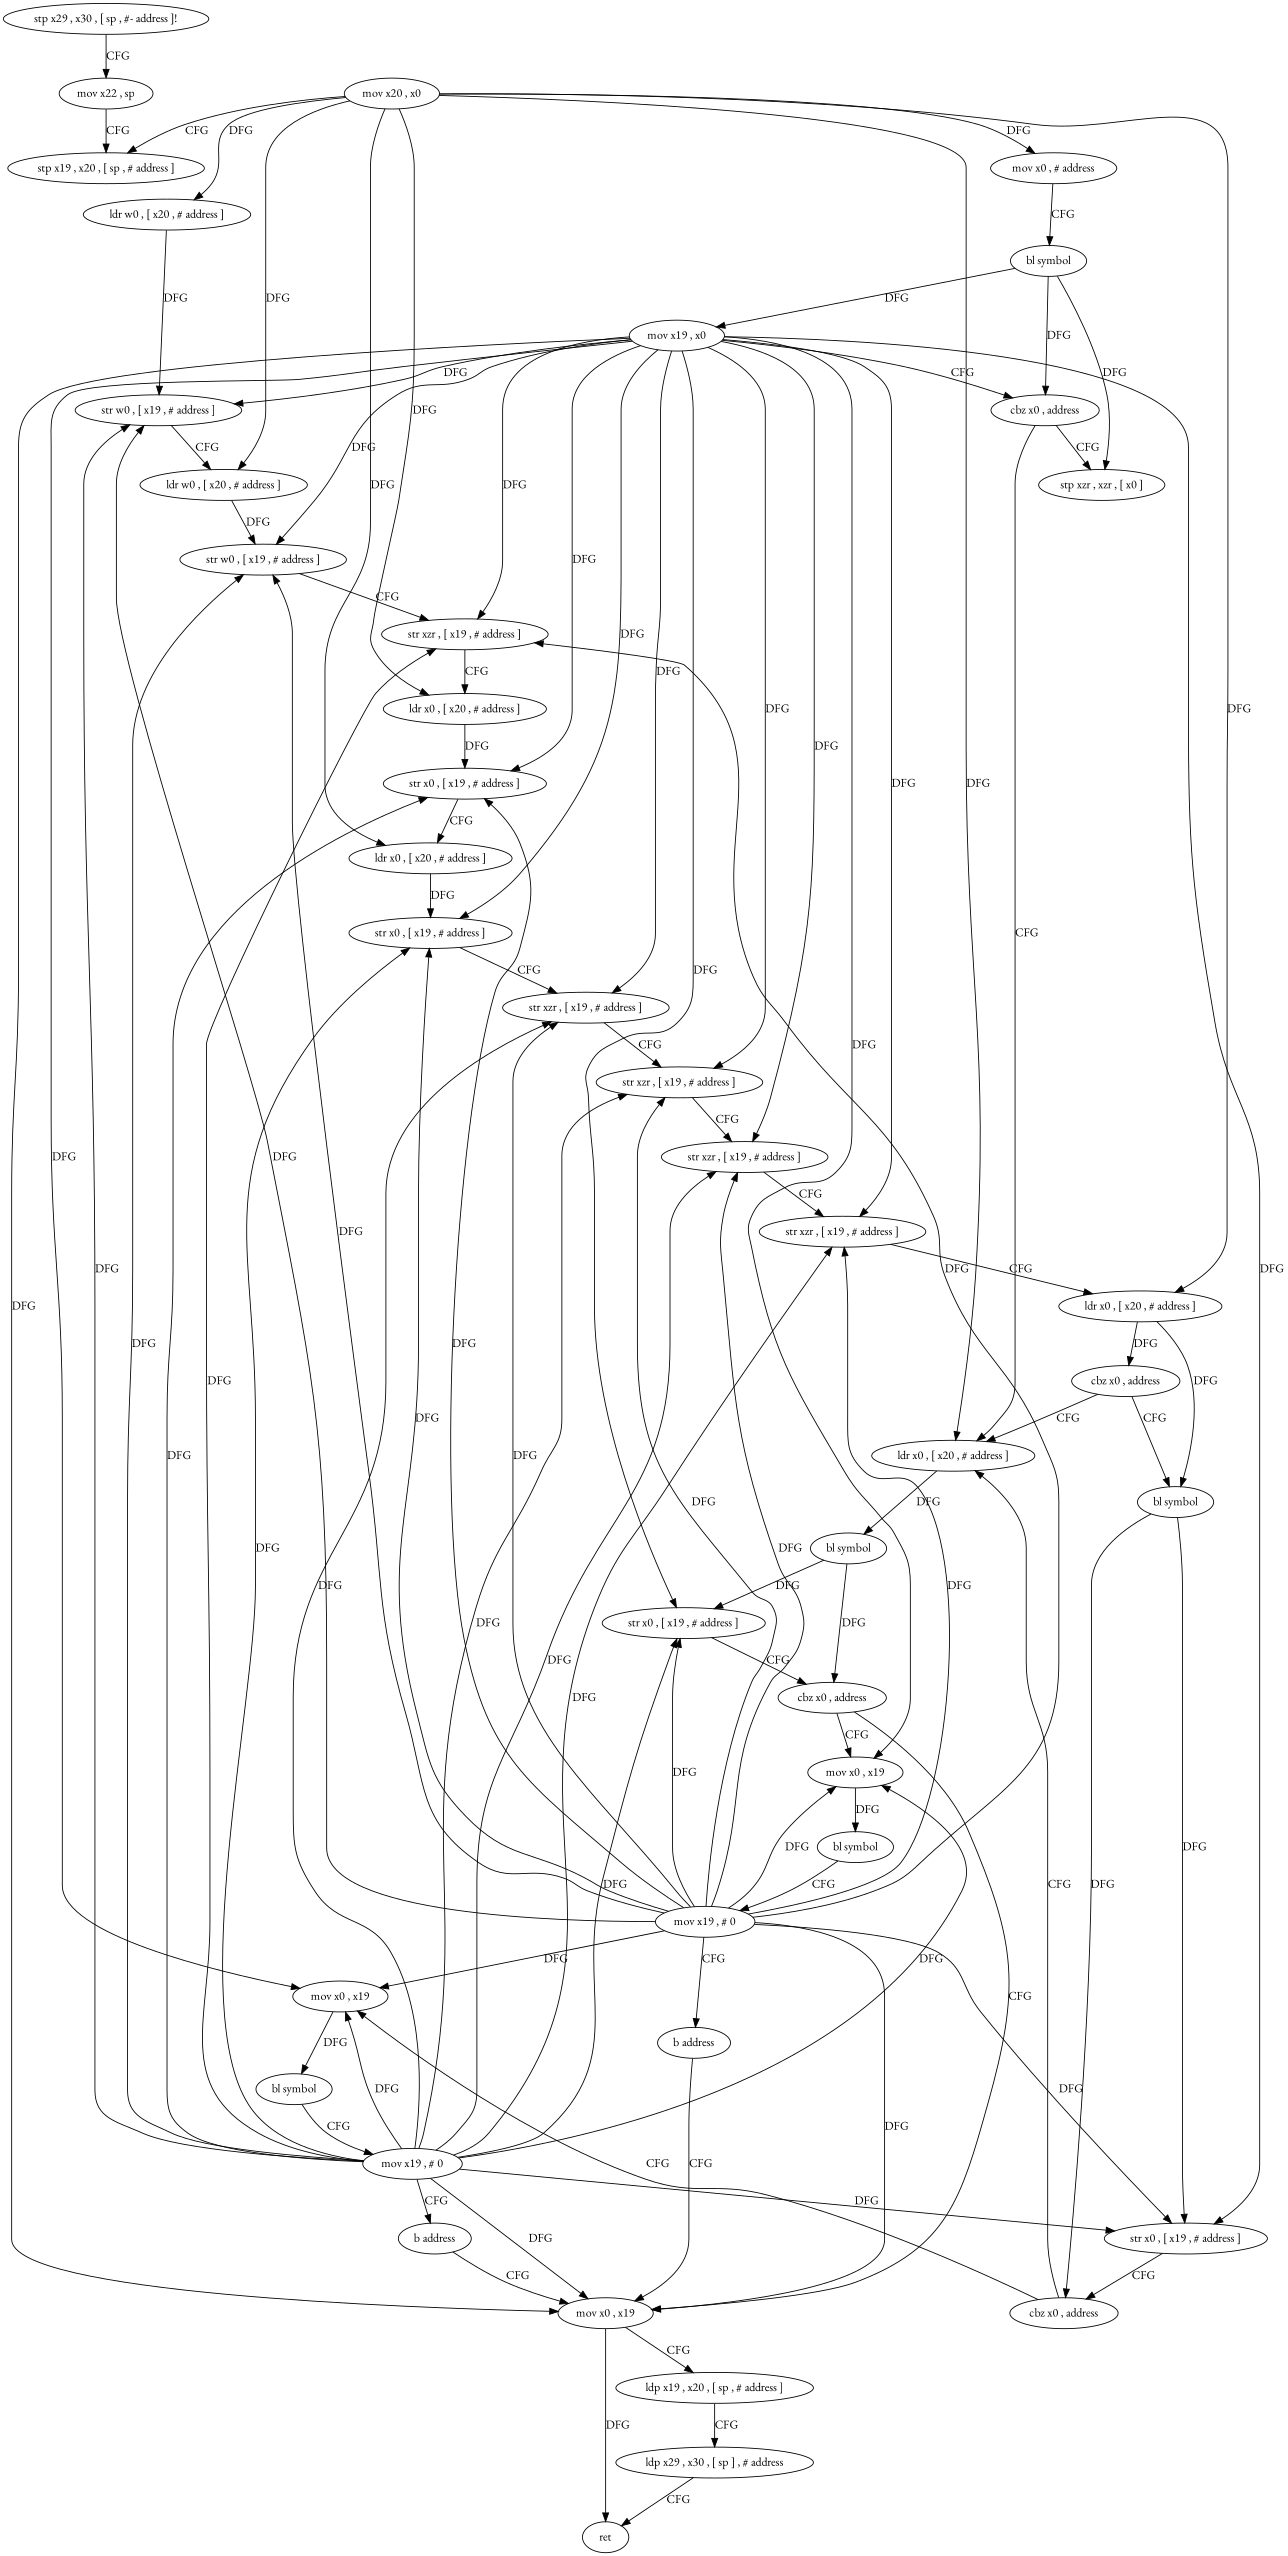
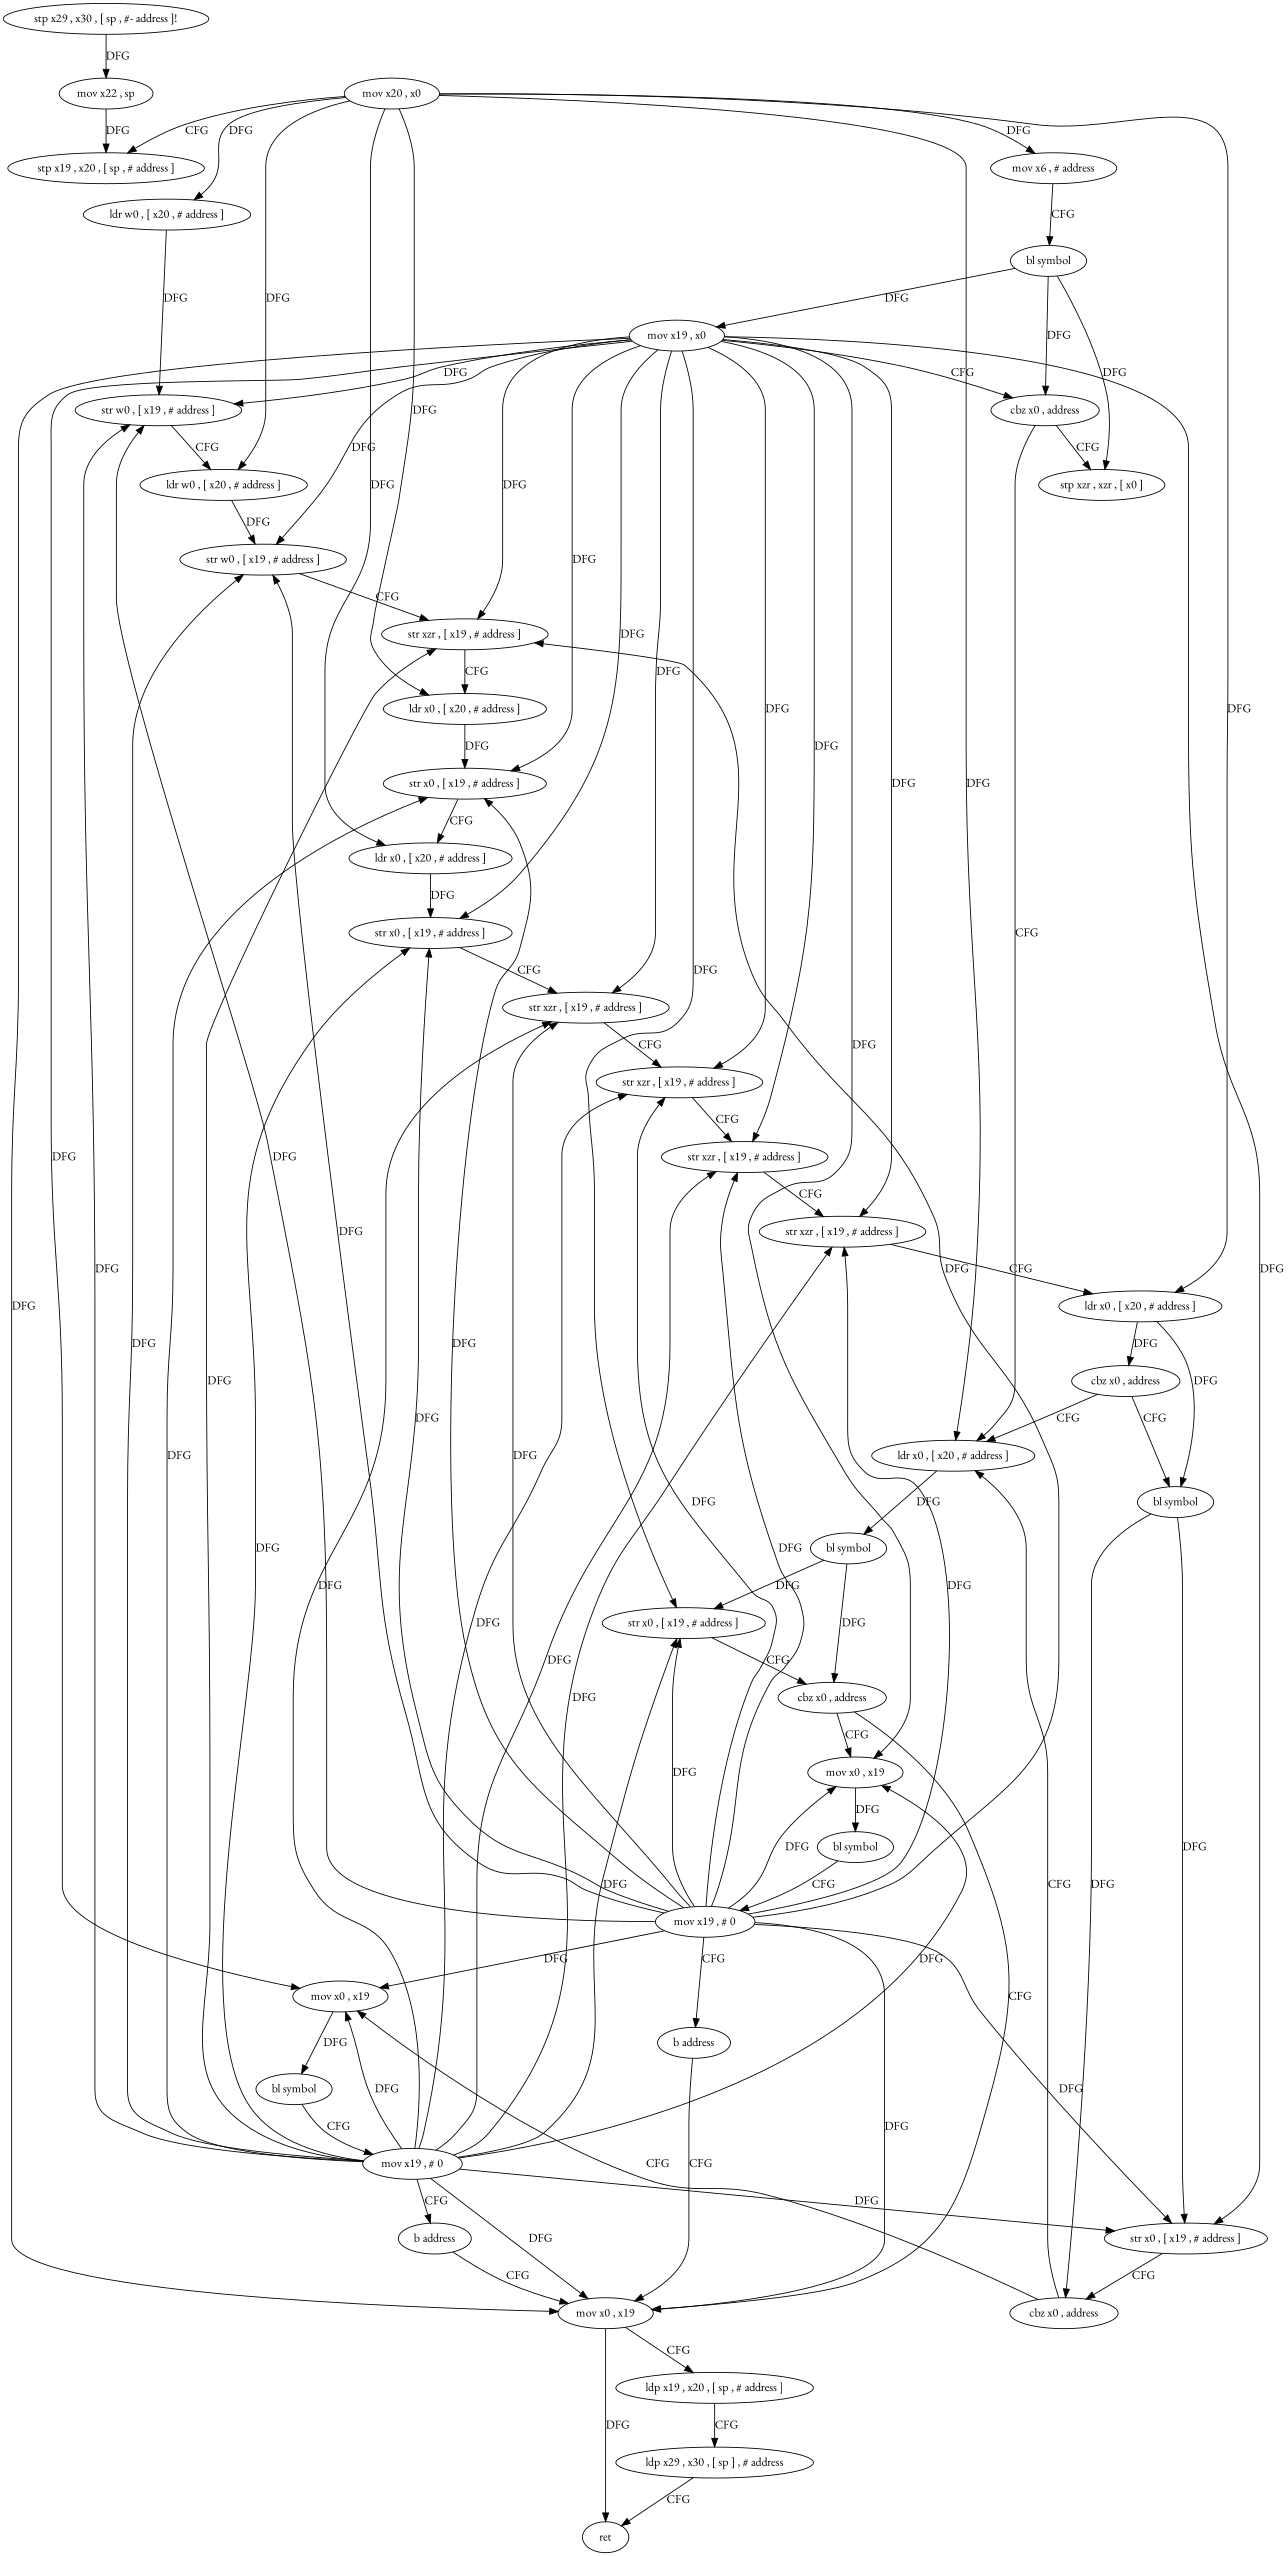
  digraph {
    fontname="EB Garamond"
    node [fontname="EB Garamond"]
    edge [fontname="EB Garamond"]
    n1 [label="stp x29 , x30 , [ sp , #- address ]!"]
    n2 [label="mov x22 , sp"]
    n3 [label="stp x19 , x20 , [ sp , # address ]"]
    n4 [label="mov x20 , x0"]
-   n5 [label="mov x0 , # address"]
+   n5 [label="mov x6 , # address"]
    n6 [label="ldr x0 , [ x20 , # address ]"]
    n7 [label="ldr w0 , [ x20 , # address ]"]
    n8 [label="ldr w0 , [ x20 , # address ]"]
    n9 [label="ldr x0 , [ x20 , # address ]"]
    n10 [label="ldr x0 , [ x20 , # address ]"]
    n11 [label="ldr x0 , [ x20 , # address ]"]
    n12 [label="bl symbol"]
    n13 [label="bl symbol"]
    n14 [label="str w0 , [ x19 , # address ]"]
    n15 [label="str w0 , [ x19 , # address ]"]
    n16 [label="str x0 , [ x19 , # address ]"]
    n17 [label="str x0 , [ x19 , # address ]"]
    n18 [label="cbz x0 , address"]
    n19 [label="bl symbol"]
    n20 [label="mov x19 , x0"]
    n21 [label="cbz x0 , address"]
    n22 [label="stp xzr , xzr , [ x0 ]"]
    n23 [label="str x0 , [ x19 , # address ]"]
    n24 [label="mov x0 , x19"]
    n25 [label="mov x0 , x19"]
    n26 [label="str xzr , [ x19 , # address ]"]
    n27 [label="str xzr , [ x19 , # address ]"]
    n28 [label="str xzr , [ x19 , # address ]"]
    n29 [label="str xzr , [ x19 , # address ]"]
    n30 [label="str xzr , [ x19 , # address ]"]
    n31 [label="str x0 , [ x19 , # address ]"]
    n32 [label="mov x0 , x19"]
    n33 [label="cbz x0 , address"]
    n34 [label="bl symbol"]
    n35 [label="ldp x19 , x20 , [ sp , # address ]"]
    n36 [label=ret]
    n37 [label="cbz x0 , address"]
    n38 [label="bl symbol"]
    n39 [label="mov x19 , # 0"]
    n40 [label="ldp x29 , x30 , [ sp ] , # address"]
    n41 [label="b address"]
    n42 [label="mov x19 , # 0"]
    n43 [label="b address"]
-   n1 -> n2 [label=CFG]
-   n2 -> n3 [label=CFG]
+   n1 -> n2 [label=DFG]
+   n2 -> n3 [label=DFG]
    n4 -> n3 [label=CFG]
    n4 -> n5 [label=DFG]
    n4 -> n6 [label=DFG]
    n4 -> n7 [label=DFG]
    n4 -> n8 [label=DFG]
    n4 -> n9 [label=DFG]
    n4 -> n10 [label=DFG]
    n4 -> n11 [label=DFG]
    n5 -> n12 [label=CFG]
    n6 -> n13 [label=DFG]
    n7 -> n14 [label=DFG]
    n8 -> n15 [label=DFG]
    n9 -> n16 [label=DFG]
    n10 -> n17 [label=DFG]
    n11 -> n18 [label=DFG]
    n11 -> n19 [label=DFG]
    n12 -> n20 [label=DFG]
    n12 -> n21 [label=DFG]
    n12 -> n22 [label=DFG]
    n13 -> n23 [label=DFG]
    n13 -> n33 [label=DFG]
    n14 -> n8 [label=CFG]
    n15 -> n26 [label=CFG]
    n16 -> n10 [label=CFG]
    n17 -> n27 [label=CFG]
    n18 -> n6 [label=CFG]
    n18 -> n19 [label=CFG]
    n19 -> n31 [label=DFG]
    n19 -> n37 [label=DFG]
    n20 -> n14 [label=DFG]
    n20 -> n15 [label=DFG]
    n20 -> n16 [label=DFG]
    n20 -> n17 [label=DFG]
    n20 -> n21 [label=CFG]
    n20 -> n23 [label=DFG]
    n20 -> n24 [label=DFG]
    n20 -> n25 [label=DFG]
    n20 -> n26 [label=DFG]
    n20 -> n27 [label=DFG]
    n20 -> n28 [label=DFG]
    n20 -> n29 [label=DFG]
    n20 -> n30 [label=DFG]
    n20 -> n31 [label=DFG]
    n20 -> n32 [label=DFG]
    n21 -> n6 [label=CFG]
    n21 -> n22 [label=CFG]
    n23 -> n33 [label=CFG]
    n24 -> n34 [label=DFG]
    n25 -> n35 [label=CFG]
    n25 -> n36 [label=DFG]
    n26 -> n9 [label=CFG]
    n27 -> n28 [label=CFG]
    n28 -> n29 [label=CFG]
    n29 -> n30 [label=CFG]
    n30 -> n11 [label=CFG]
    n31 -> n37 [label=CFG]
    n32 -> n38 [label=DFG]
    n33 -> n24 [label=CFG]
    n33 -> n25 [label=CFG]
    n34 -> n39 [label=CFG]
    n35 -> n40 [label=CFG]
    n37 -> n6 [label=CFG]
    n37 -> n32 [label=CFG]
    n38 -> n42 [label=CFG]
    n39 -> n14 [label=DFG]
    n39 -> n15 [label=DFG]
    n39 -> n16 [label=DFG]
    n39 -> n17 [label=DFG]
    n39 -> n23 [label=DFG]
    n39 -> n24 [label=DFG]
    n39 -> n25 [label=DFG]
    n39 -> n26 [label=DFG]
    n39 -> n27 [label=DFG]
    n39 -> n28 [label=DFG]
    n39 -> n29 [label=DFG]
    n39 -> n30 [label=DFG]
    n39 -> n31 [label=DFG]
    n39 -> n32 [label=DFG]
    n39 -> n41 [label=CFG]
    n40 -> n36 [label=CFG]
    n41 -> n25 [label=CFG]
    n42 -> n14 [label=DFG]
    n42 -> n15 [label=DFG]
    n42 -> n16 [label=DFG]
    n42 -> n17 [label=DFG]
    n42 -> n23 [label=DFG]
    n42 -> n24 [label=DFG]
    n42 -> n25 [label=DFG]
    n42 -> n26 [label=DFG]
    n42 -> n27 [label=DFG]
    n42 -> n28 [label=DFG]
    n42 -> n29 [label=DFG]
    n42 -> n30 [label=DFG]
    n42 -> n31 [label=DFG]
    n42 -> n32 [label=DFG]
    n42 -> n43 [label=CFG]
    n43 -> n25 [label=CFG]
  }
